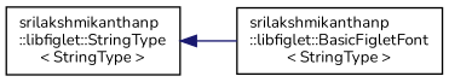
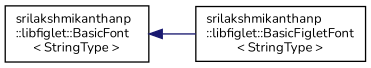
  digraph {
    rankdir=LR
    fontname=Nunito
    node [color=black fillcolor=white fontname=Nunito fontsize=10 shape=record style=filled]
-   n1 [height=0.2 label="srilakshmikanthanp\l::libfiglet::StringType\l\< StringType \>" width=0.4]
+   n1 [height=0.2 label="srilakshmikanthanp\l::libfiglet::BasicFont\l\< StringType \>" width=0.4]
    n2 [height=0.2 label="srilakshmikanthanp\l::libfiglet::BasicFigletFont\l\< StringType \>" width=0.4]
    n1 -> n2 [color=midnightblue dir=back fontname=Nunito fontsize=10 labelfontname=Helvetica labelfontsize=10 style=solid]
  }
